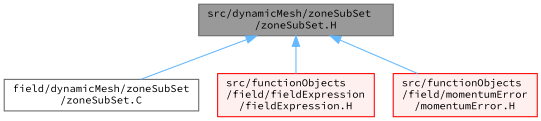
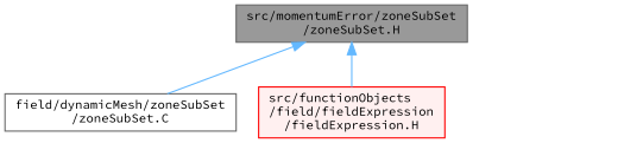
  digraph {
    fontname="Source Code Pro"
    node [color=red fillcolor="#FFF0F0" fontname="Source Code Pro" fontsize=10 shape=box style=filled]
    edge [color=steelblue1 dir=back fontname="Source Code Pro" fontsize=10 labelfontname=Helvetica labelfontsize=10 style=solid]
-   n1 [color=gray40 fillcolor=grey60 fontcolor=black height=0.2 label="src/dynamicMesh/zoneSubSet\l/zoneSubSet.H" width=0.4]
+   n1 [color=gray40 fillcolor=grey60 fontcolor=black height=0.2 label="src/momentumError/zoneSubSet\l/zoneSubSet.H" width=0.4]
    n2 [color=grey40 fillcolor=white height=0.2 label="field/dynamicMesh/zoneSubSet\l/zoneSubSet.C" width=0.4]
    n3 [height=0.2 label="src/functionObjects\l/field/fieldExpression\l/fieldExpression.H" width=0.4]
-   n4 [height=0.2 label="src/functionObjects\l/field/momentumError\l/momentumError.H" width=0.4]
    n1 -> n2
    n1 -> n3
-   n1 -> n4
  }
